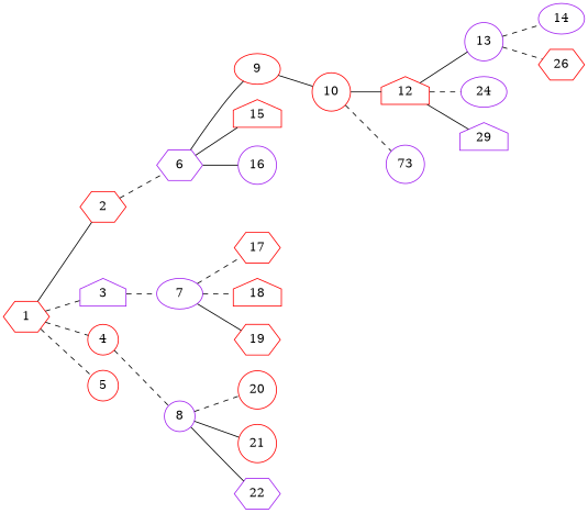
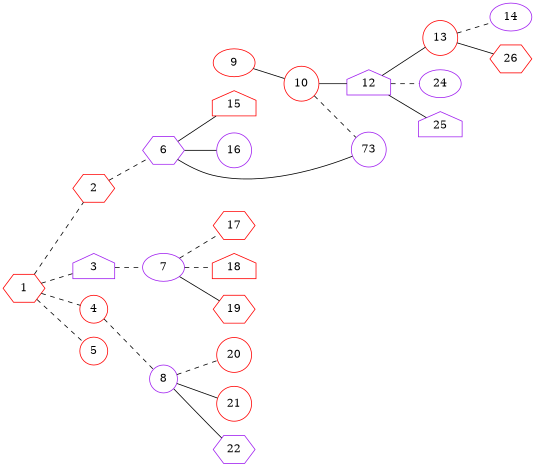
  graph {
    fontname="DejaVu Serif"
    rankdir=LR
    node [chem=H color=red fontname="DejaVu Serif" shape=circle]
    edge [fontname="DejaVu Serif" style=dashed valence=1]
    1 [chem=P shape=hexagon]
    2 [chem=S shape=hexagon]
    3 [chem=O color=purple shape=house]
    4 [chem=O]
    5 [chem=S]
    6 [chem=C color=purple shape=hexagon]
    7 [chem=C color=purple shape=ellipse]
    8 [chem=C color=purple]
    9 [chem=C shape=ellipse]
    15 [shape=house]
    16 [color=purple]
    17 [shape=hexagon]
    18 [shape=house]
    19 [shape=hexagon]
    20
    21
    22 [color=purple shape=hexagon]
    10 [chem=N]
-   12 [chem=C shape=house]
+   12 [chem=C color=purple shape=house]
    n20 [color=purple label=73]
-   13 [chem=C color=purple]
+   13 [chem=C]
    24 [color=purple shape=ellipse]
-   25 [color=purple shape=house label=29]
+   25 [color=purple shape=house]
    14 [chem=O color=purple shape=ellipse]
    26 [shape=hexagon]
-   1 -- 2 [style=solid]
+   1 -- 2
    1 -- 3
    1 -- 4
    1 -- 5 [valence=2]
    2 -- 6
    3 -- 7
    4 -- 8
-   6 -- 9 [style=solid]
+   6 -- n20 [style=solid]
    6 -- 15 [style=solid]
    6 -- 16 [style=solid]
    7 -- 17
    7 -- 18
    7 -- 19 [style=solid]
    8 -- 20
    8 -- 21 [style=solid]
    8 -- 22 [style=solid]
    9 -- 10 [style=solid]
    10 -- 12 [style=solid]
    10 -- n20
    12 -- 13 [style=solid]
    12 -- 24
    12 -- 25 [style=solid]
    13 -- 14 [valence=2]
-   13 -- 26
+   13 -- 26 [style=solid]
  }
